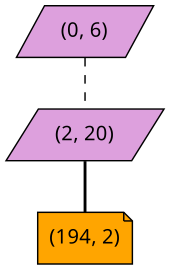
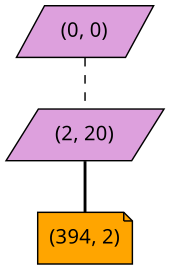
  graph {
    fontname="Noto Sans"
    node [fillcolor=plum fontname="Noto Sans" shape=parallelogram style=filled]
    edge [color=black fontname="Noto Sans"]
-   "(194, 2)" [fillcolor=orange shape=note]
-   "(0, 0)" [label="(0, 6)"]
+   "(194, 2)" [fillcolor=orange shape=note label="(394, 2)"]
+   "(0, 0)"
    "(2, 20)"
    "(0, 0)" -- "(2, 20)" [style=dashed weight=4]
    "(2, 20)" -- "(194, 2)" [style=bold weight=1]
  }
